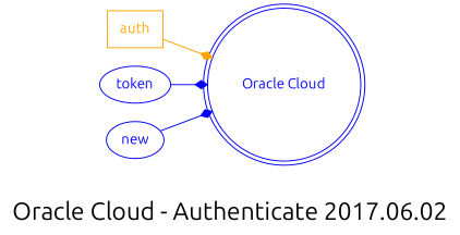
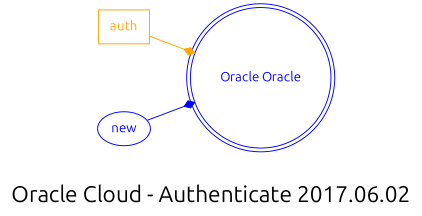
  digraph {
    fontname=Ubuntu
    fontsize=24
    label="Oracle Cloud - Authenticate 2017.06.02"
    rankdir=LR
    splines=true
    node [color=blue fontcolor=blue fontname=Ubuntu shape=ellipse]
    edge [arrowhead=diamond arrowtail=none color=blue fontcolor=blue fontname=Ubuntu]
-   "Oracle Cloud" [shape=doublecircle]
+   "Oracle Cloud" [shape=doublecircle label="Oracle Oracle"]
    auth [color=orange fontcolor=orange shape=box]
-   token
    new
    auth -> "Oracle Cloud" [color=orange fontcolor=orange]
-   token -> "Oracle Cloud"
    new -> "Oracle Cloud"
  }
